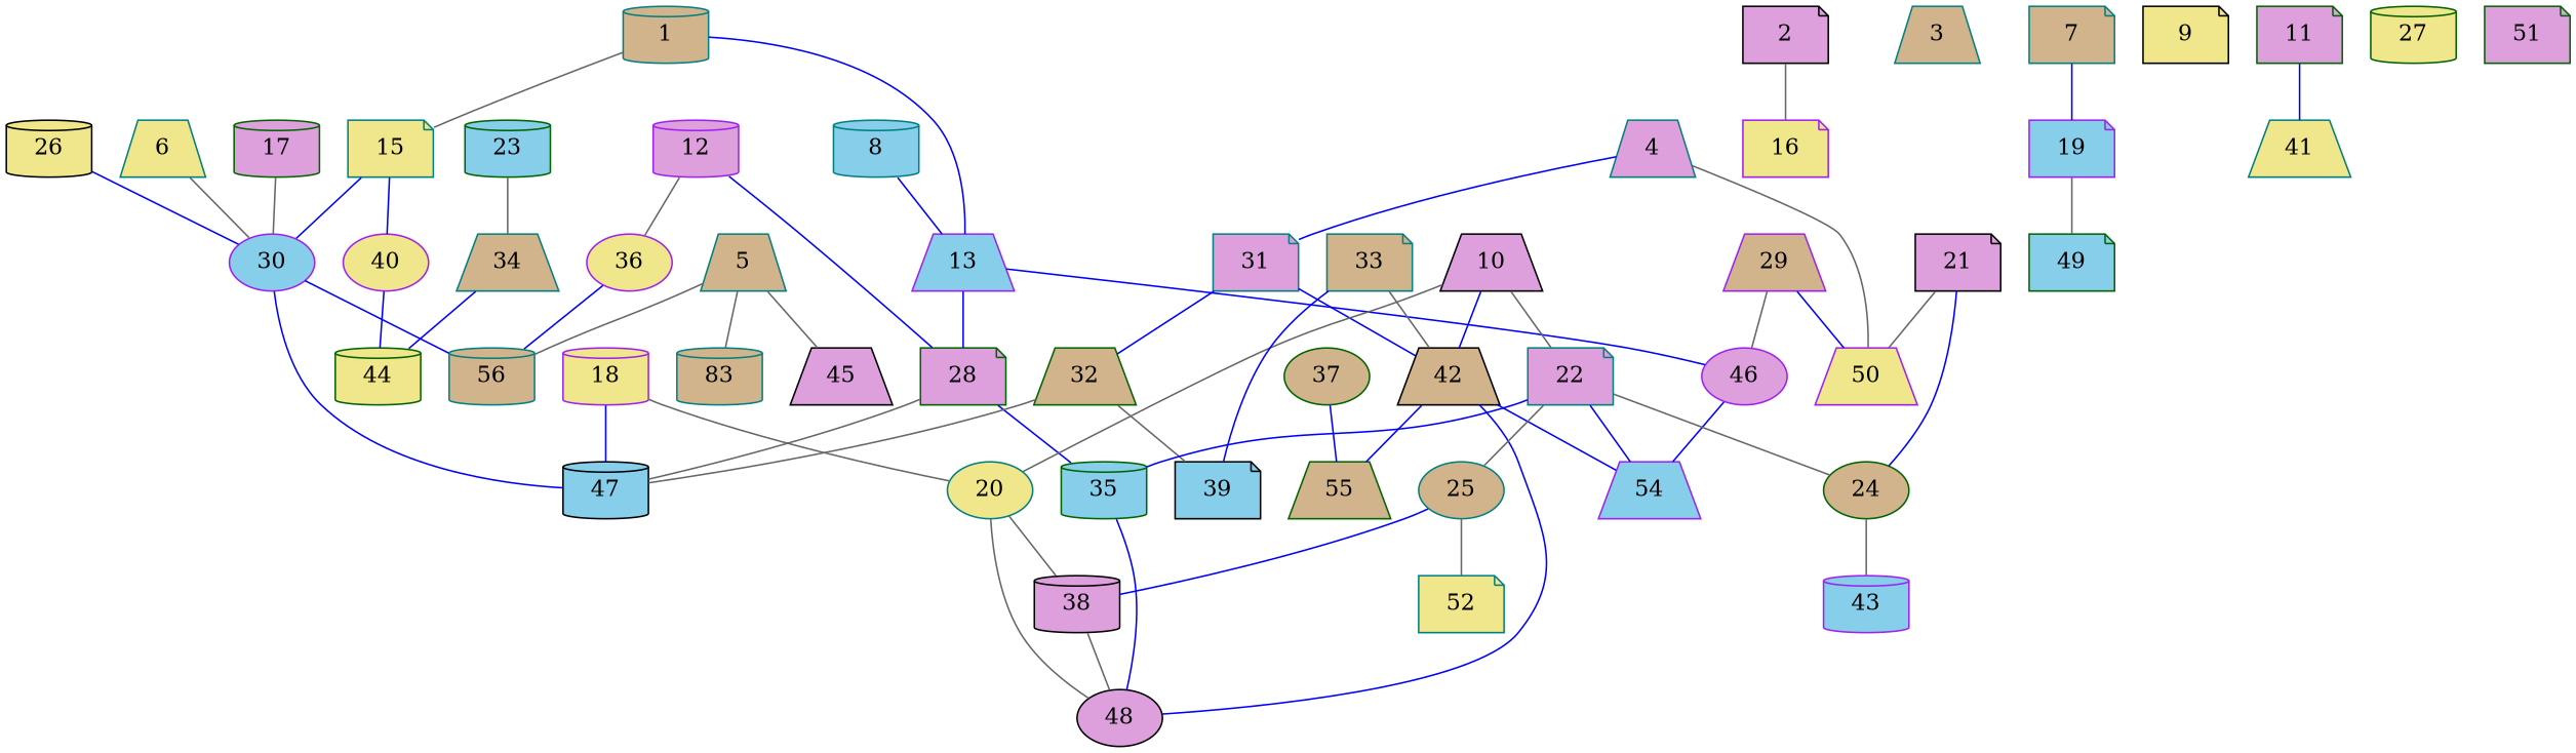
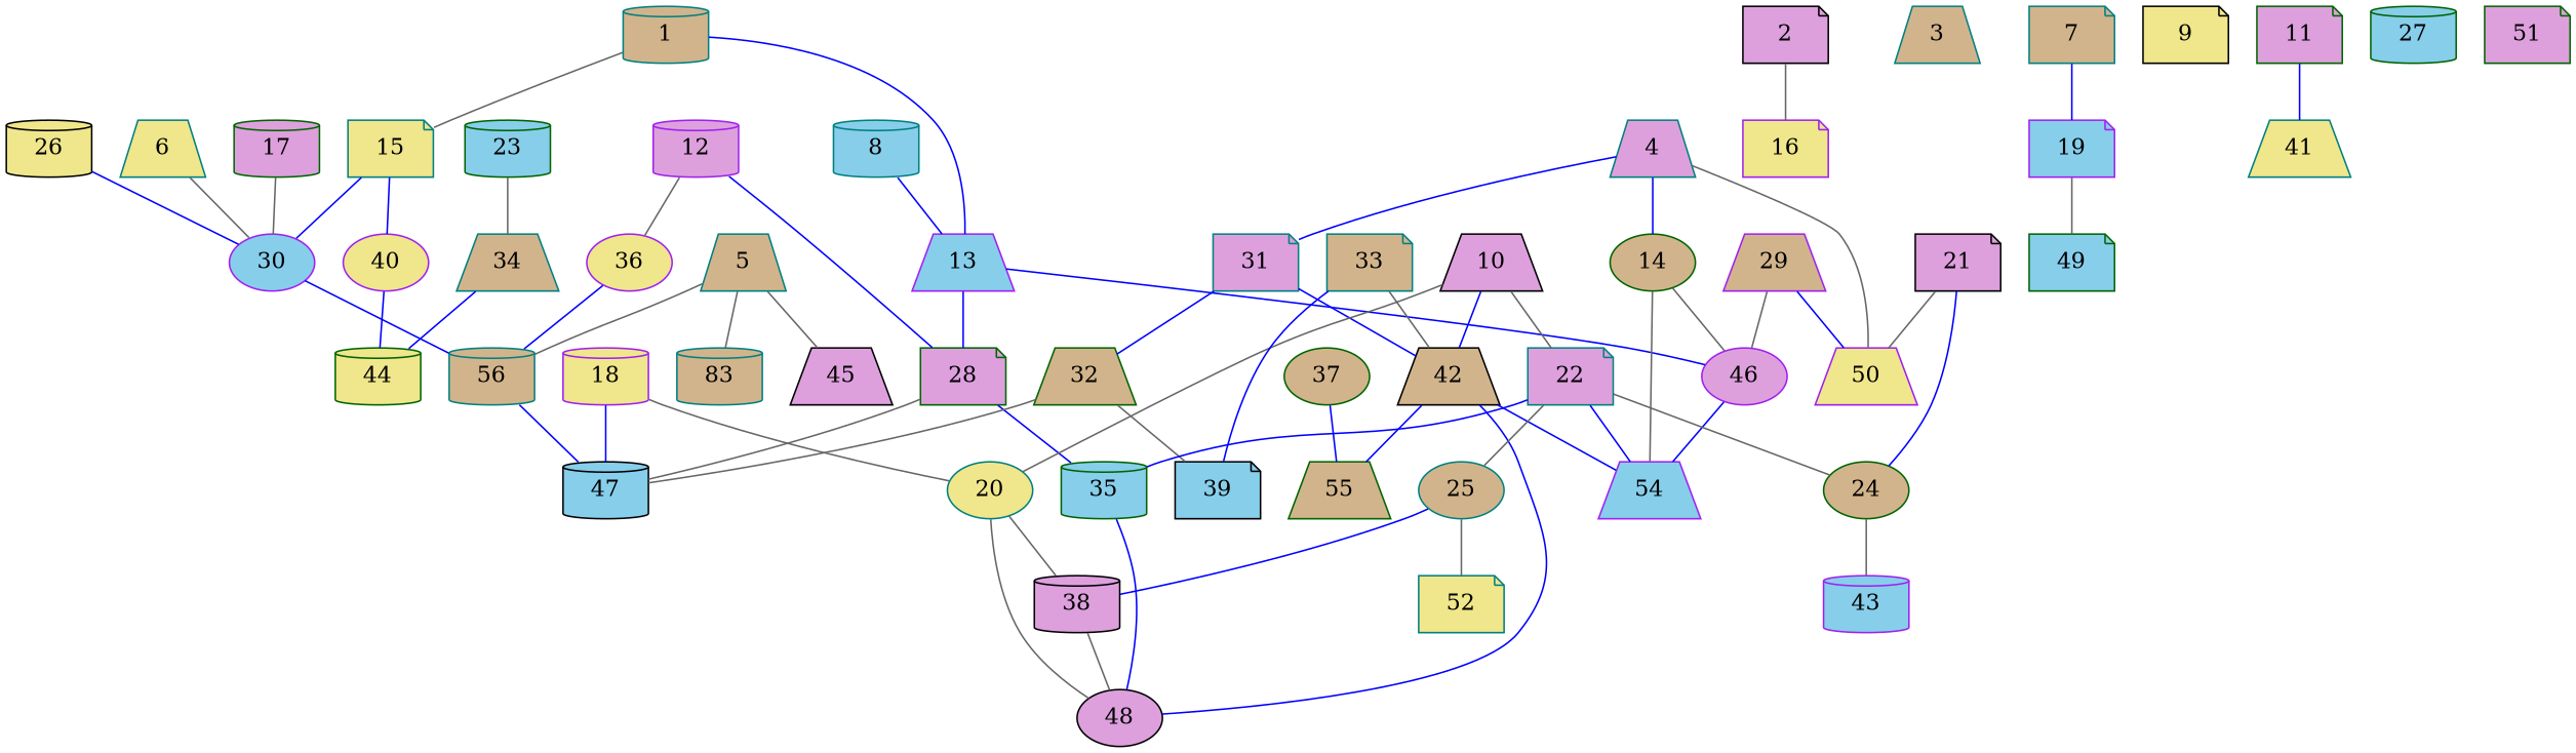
  graph {
    node [color=teal fillcolor=tan shape=note style=filled]
    edge [color=blue]
    1 [shape=cylinder]
    13 [color=purple fillcolor=skyblue shape=trapezium]
    15 [fillcolor=khaki]
    28 [color=darkgreen fillcolor=plum]
    46 [color=purple fillcolor=plum shape=ellipse]
    30 [color=purple fillcolor=skyblue shape=ellipse]
    40 [color=purple fillcolor=khaki shape=ellipse]
    2 [color=black fillcolor=plum]
    16 [color=purple fillcolor=khaki]
    3 [shape=trapezium]
    4 [fillcolor=plum shape=trapezium]
+   14 [color=darkgreen shape=ellipse]
    31 [fillcolor=plum]
    50 [color=purple fillcolor=khaki shape=trapezium]
    54 [color=purple fillcolor=skyblue shape=trapezium]
    42 [color=black shape=trapezium]
    32 [color=darkgreen shape=trapezium]
    5 [shape=trapezium]
    45 [color=black fillcolor=plum shape=trapezium]
    n20 [label=83 shape=cylinder]
    56 [shape=cylinder]
    6 [fillcolor=khaki shape=trapezium]
    47 [color=black fillcolor=skyblue shape=cylinder]
    19 [color=purple fillcolor=skyblue]
    7
    49 [color=darkgreen fillcolor=skyblue]
    8 [fillcolor=skyblue shape=cylinder]
    9 [color=black fillcolor=khaki]
    10 [color=black fillcolor=plum shape=trapezium]
    20 [fillcolor=khaki shape=ellipse]
    22 [fillcolor=plum]
    38 [color=black fillcolor=plum shape=cylinder]
    48 [color=black fillcolor=plum shape=ellipse]
    24 [color=darkgreen shape=ellipse]
    25 [shape=ellipse]
    35 [color=darkgreen fillcolor=skyblue shape=cylinder]
    55 [color=darkgreen shape=trapezium]
    11 [color=darkgreen fillcolor=plum]
    41 [fillcolor=khaki shape=trapezium]
    12 [color=purple fillcolor=plum shape=cylinder]
    36 [color=purple fillcolor=khaki shape=ellipse]
    44 [color=darkgreen fillcolor=khaki shape=cylinder]
    17 [color=darkgreen fillcolor=plum shape=cylinder]
    18 [color=purple fillcolor=khaki shape=cylinder]
    21 [color=black fillcolor=plum]
    43 [color=purple fillcolor=skyblue shape=cylinder]
    52 [fillcolor=khaki]
    23 [color=darkgreen fillcolor=skyblue shape=cylinder]
    34 [shape=trapezium]
    26 [color=black fillcolor=khaki shape=cylinder]
-   27 [color=darkgreen fillcolor=khaki shape=cylinder]
+   27 [color=darkgreen fillcolor=skyblue shape=cylinder]
    29 [color=purple shape=trapezium]
    39 [color=black fillcolor=skyblue]
    33
    37 [color=darkgreen shape=ellipse]
    51 [color=darkgreen fillcolor=plum]
    1 -- 13
    1 -- 15 [color=gray40]
    13 -- 28
    13 -- 46
    15 -- 30
    15 -- 40
    28 -- 47 [color=gray40]
    28 -- 35
    46 -- 54
    30 -- 56
-   30 -- 47
+   56 -- 47
    40 -- 44
    2 -- 16 [color=gray40]
+   4 -- 14
    4 -- 31
    4 -- 50 [color=gray40]
+   14 -- 46 [color=gray40]
+   14 -- 54 [color=gray40]
    31 -- 42
    31 -- 32
    42 -- 54
    42 -- 48
    42 -- 55
    32 -- 47 [color=gray40]
    32 -- 39 [color=gray40]
    5 -- 45 [color=gray40]
    5 -- n20 [color=gray40]
    5 -- 56 [color=gray40]
    6 -- 30 [color=gray40]
    19 -- 49 [color=gray40]
    7 -- 19
    8 -- 13
    10 -- 42
    10 -- 20 [color=gray40]
    10 -- 22 [color=gray40]
    20 -- 38 [color=gray40]
    20 -- 48 [color=gray40]
    22 -- 54
    22 -- 24 [color=gray40]
    22 -- 25 [color=gray40]
    22 -- 35
    38 -- 48 [color=gray40]
    24 -- 43 [color=gray40]
    25 -- 38
    25 -- 52 [color=gray40]
    35 -- 48
    11 -- 41
    12 -- 28
    12 -- 36 [color=gray40]
    36 -- 56
    17 -- 30 [color=gray40]
    18 -- 47
    18 -- 20 [color=gray40]
    21 -- 50 [color=gray40]
    21 -- 24
    23 -- 34 [color=gray40]
    34 -- 44
    26 -- 30
    29 -- 46 [color=gray40]
    29 -- 50
    33 -- 42 [color=gray40]
    33 -- 39
    37 -- 55
  }
